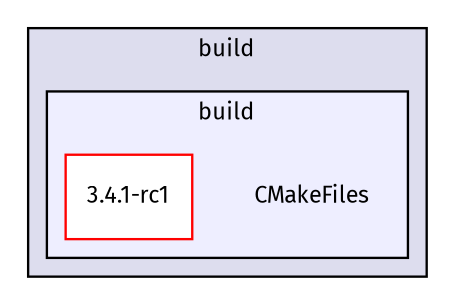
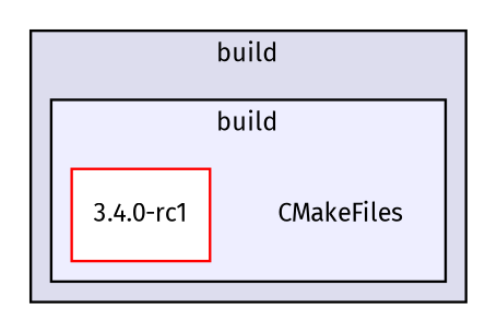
  digraph {
    compound=true
    fontname="Fira Sans"
    node [fontname="Fira Sans" fontsize=10]
    n1 [label=CMakeFiles shape=plaintext]
-   n2 [color=red fillcolor=white label="3.4.1-rc1" shape=box style=filled]
+   n2 [color=red fillcolor=white label="3.4.0-rc1" shape=box style=filled]
    subgraph cluster_1 {
      bgcolor="#ddddee"
      fontsize=10
      label=build
      pencolor=black
      subgraph cluster_2 {
        bgcolor="#eeeeff"
        fontsize=10
        pencolor=black
        n1
        n2
      }
    }
  }
